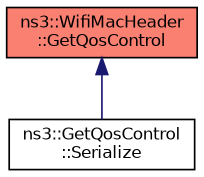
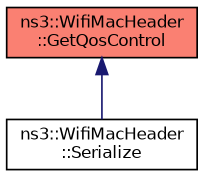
  digraph {
    rankdir=TB
    node [color=black fontname=Helvetica fontsize=10 shape=record style=filled]
    n1 [fillcolor=salmon fontcolor=black height=0.2 label="ns3::WifiMacHeader\l::GetQosControl" width=0.4]
-   n2 [fillcolor=white height=0.2 label="ns3::GetQosControl\l::Serialize" width=0.4]
+   n2 [fillcolor=white height=0.2 label="ns3::WifiMacHeader\l::Serialize" width=0.4]
    n1 -> n2 [color=midnightblue dir=back fontname=Helvetica fontsize=10 labelfontname=Helvetica labelfontsize=10 style=solid]
  }
